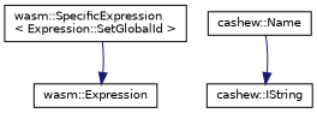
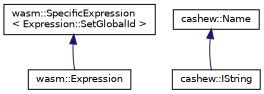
  digraph {
    node [color=black fillcolor=white fontname=Helvetica fontsize=10 shape=record style=filled]
    edge [color=midnightblue dir=back fontname=Helvetica fontsize=10 labelfontname=Helvetica labelfontsize=10 style=solid]
    n1 [height=0.2 label="wasm::SpecificExpression\l\< Expression::SetGlobalId \>" width=0.4]
    n2 [height=0.2 label="wasm::Expression" width=0.4]
    n3 [height=0.2 label="cashew::Name" width=0.4]
    n4 [height=0.2 label="cashew::IString" width=0.4]
-   n2 -> n1
-   n4 -> n3
+   n1 -> n2
+   n3 -> n4
  }
